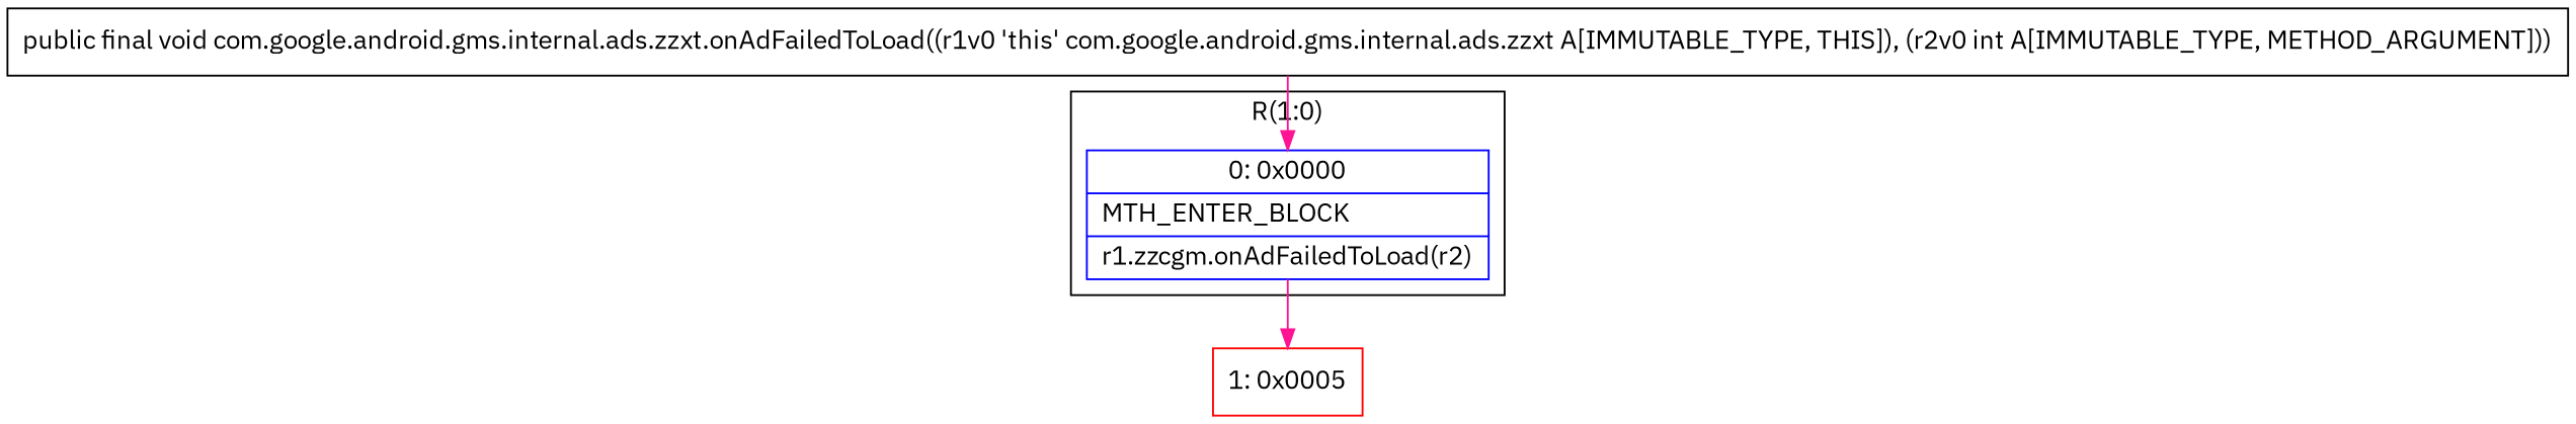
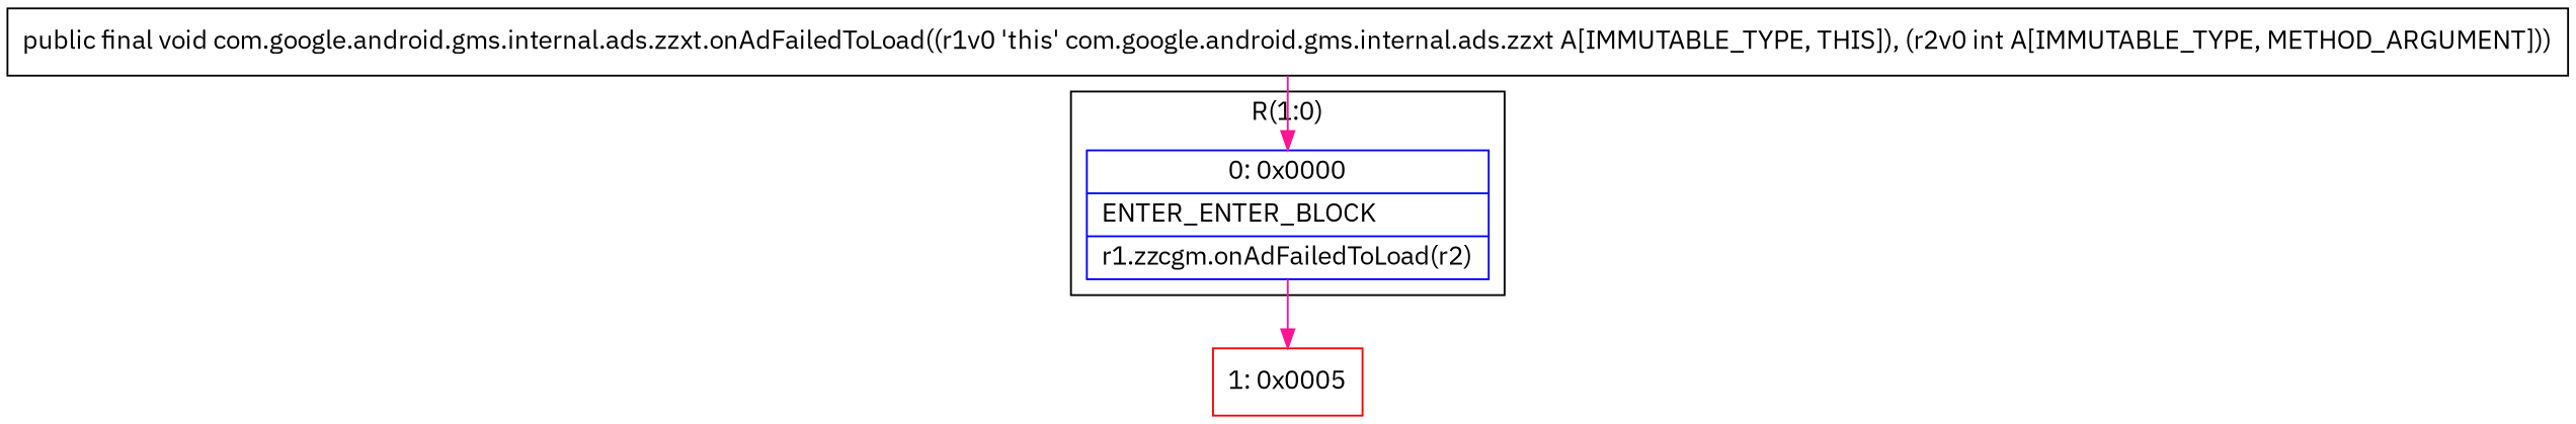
  digraph {
    fontname="IBM Plex Sans"
    node [shape=record fontname="IBM Plex Sans"]
    edge [color=deeppink fontname="IBM Plex Sans"]
-   n1 [color=blue label="{0\:\ 0x0000|MTH_ENTER_BLOCK\l|r1.zzcgm.onAdFailedToLoad(r2)\l}"]
+   n1 [color=blue label="{0\:\ 0x0000|ENTER_ENTER_BLOCK\l|r1.zzcgm.onAdFailedToLoad(r2)\l}"]
    n2 [color=red label="{1\:\ 0x0005}"]
    n3 [label="{public final void com.google.android.gms.internal.ads.zzxt.onAdFailedToLoad((r1v0 'this' com.google.android.gms.internal.ads.zzxt A[IMMUTABLE_TYPE, THIS]), (r2v0 int A[IMMUTABLE_TYPE, METHOD_ARGUMENT])) }"]
    subgraph cluster_1 {
      label="R(1:0)"
      n1
    }
    n1 -> n2
    n3 -> n1
  }
